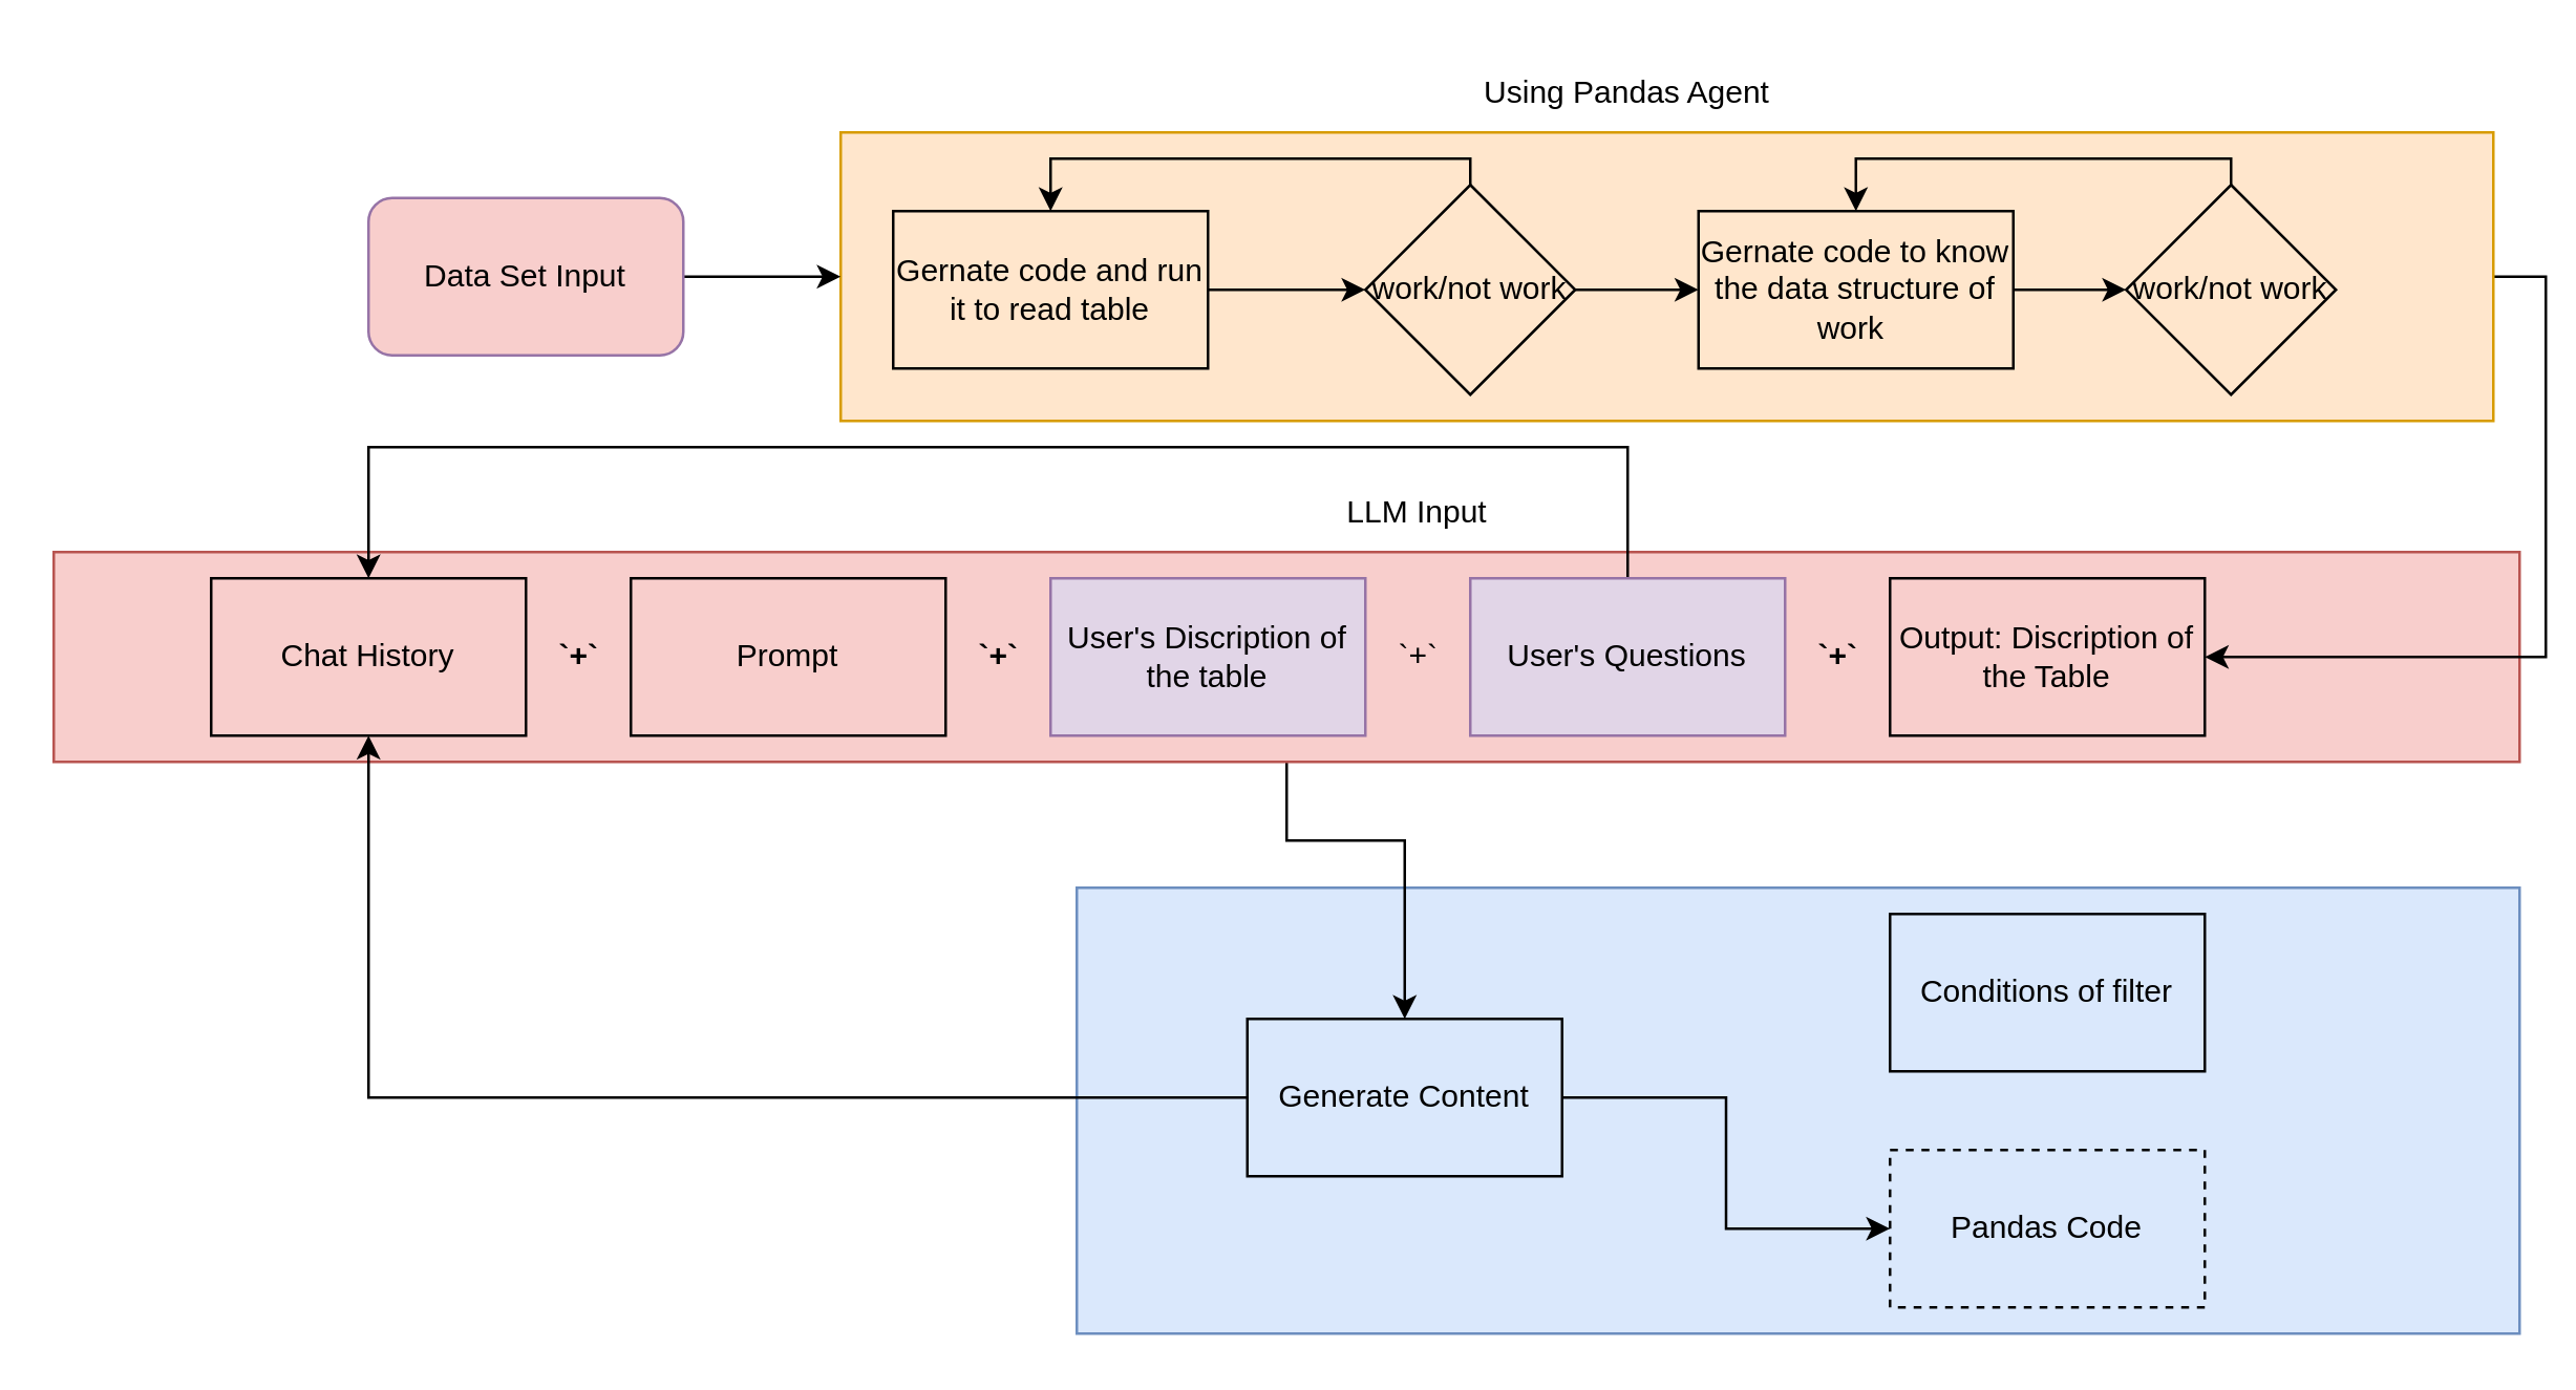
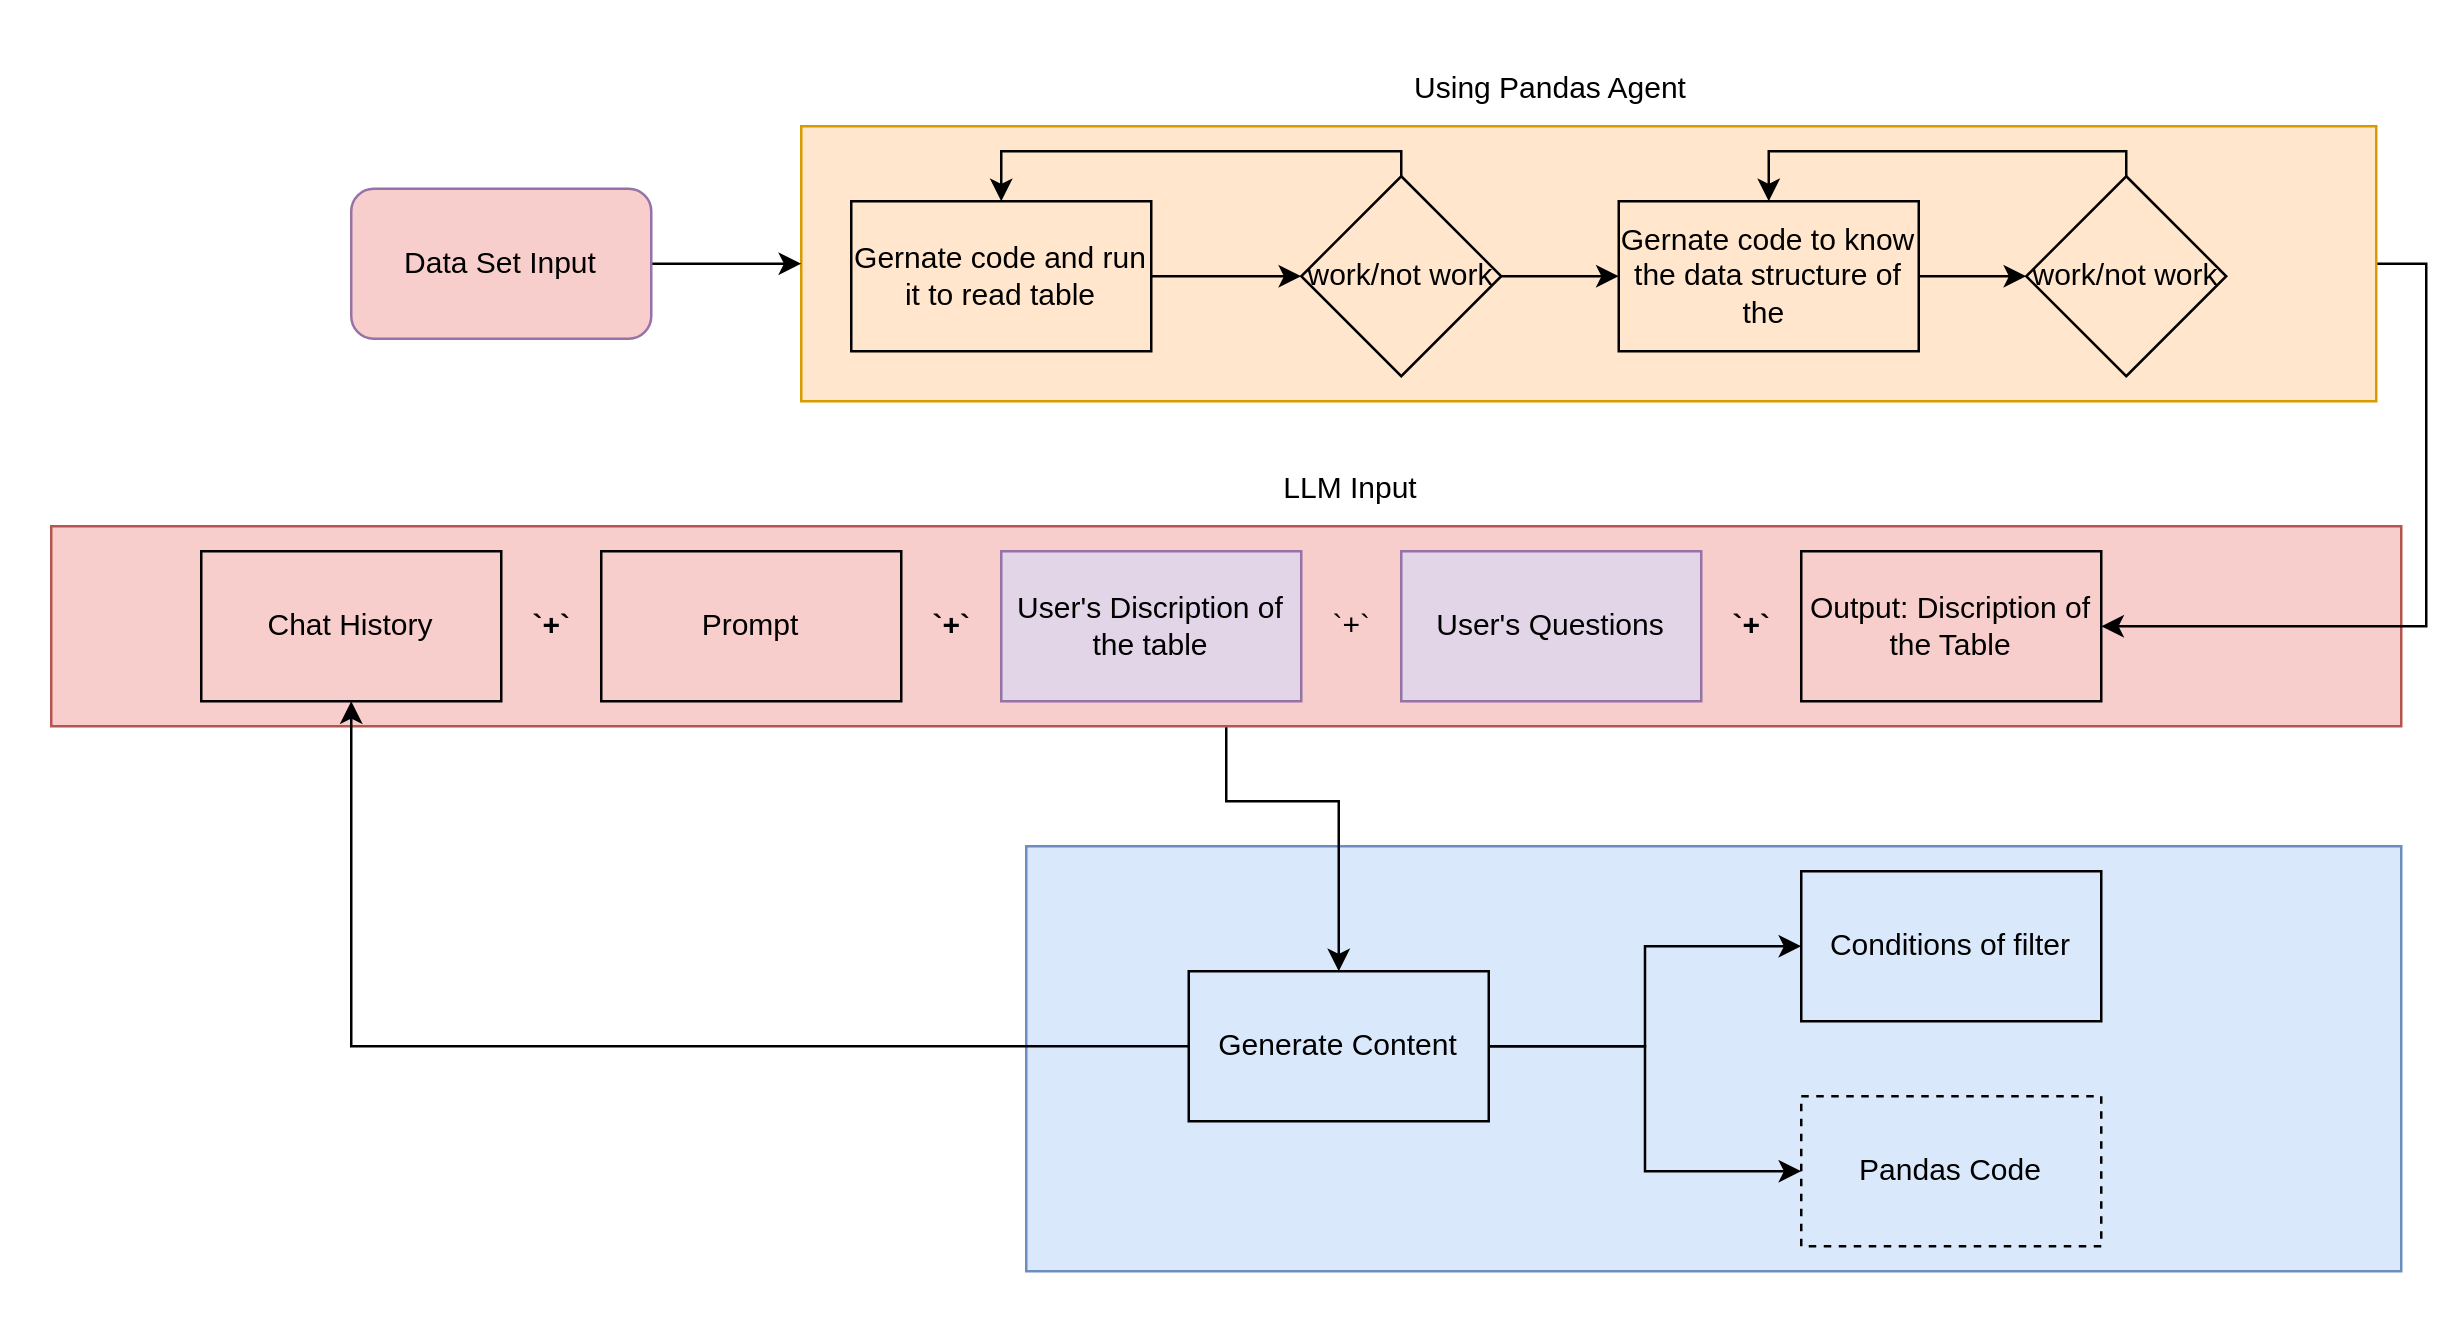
  <mxCell id="0" />
  <mxCell id="1" parent="0" />
  <mxCell id="2" value="" style="rounded=0;whiteSpace=wrap;html=1;fillColor=#dae8fc;strokeColor=#6c8ebf;" vertex="1" parent="1"><mxGeometry x="410" y="338" width="550" height="170" as="geometry" /></mxCell>
  <mxCell id="3" style="edgeStyle=orthogonalEdgeStyle;rounded=0;orthogonalLoop=1;jettySize=auto;html=1;exitX=0.5;exitY=1;exitDx=0;exitDy=0;entryX=0.5;entryY=0;entryDx=0;entryDy=0;" edge="1" parent="1" source="4" target="31"><mxGeometry relative="1" as="geometry"><Array as="points"><mxPoint x="490" y="320" /><mxPoint x="535" y="320" /></Array></mxGeometry></mxCell>
  <mxCell id="4" value="" style="rounded=0;whiteSpace=wrap;html=1;fillColor=#f8cecc;strokeColor=#b85450;" vertex="1" parent="1"><mxGeometry x="20" y="210" width="940" height="80" as="geometry" /></mxCell>
  <mxCell id="5" style="edgeStyle=orthogonalEdgeStyle;rounded=0;orthogonalLoop=1;jettySize=auto;html=1;exitX=1;exitY=0.5;exitDx=0;exitDy=0;entryX=1;entryY=0.5;entryDx=0;entryDy=0;" edge="1" parent="1" source="6" target="14"><mxGeometry relative="1" as="geometry" /></mxCell>
  <mxCell id="6" value="" style="rounded=0;whiteSpace=wrap;html=1;fillColor=#ffe6cc;strokeColor=#d79b00;" vertex="1" parent="1"><mxGeometry x="320" y="50" width="630" height="110" as="geometry" /></mxCell>
  <mxCell id="7" style="edgeStyle=orthogonalEdgeStyle;rounded=0;orthogonalLoop=1;jettySize=auto;html=1;exitX=1;exitY=0.5;exitDx=0;exitDy=0;entryX=0;entryY=0.5;entryDx=0;entryDy=0;" edge="1" parent="1" source="8" target="13"><mxGeometry relative="1" as="geometry" /></mxCell>
  <mxCell id="8" value="Gernate code and run it to read table" style="rounded=0;whiteSpace=wrap;html=1;fillColor=none;" parent="1" vertex="1"><mxGeometry x="340" y="80" width="120" height="60" as="geometry" /></mxCell>
  <mxCell id="9" style="edgeStyle=orthogonalEdgeStyle;rounded=0;orthogonalLoop=1;jettySize=auto;html=1;exitX=1;exitY=0.5;exitDx=0;exitDy=0;entryX=0;entryY=0.5;entryDx=0;entryDy=0;" edge="1" parent="1" source="10" target="16"><mxGeometry relative="1" as="geometry" /></mxCell>
- <mxCell id="10" value="Gernate code to know the data structure of work&amp;nbsp;" style="rounded=0;whiteSpace=wrap;html=1;fillColor=none;" parent="1" vertex="1"><mxGeometry x="647" y="80" width="120" height="60" as="geometry" /></mxCell>
+ <mxCell id="10" value="Gernate code to know the data structure of the&amp;nbsp;" style="rounded=0;whiteSpace=wrap;html=1;fillColor=none;" parent="1" vertex="1"><mxGeometry x="647" y="80" width="120" height="60" as="geometry" /></mxCell>
  <mxCell id="11" style="edgeStyle=orthogonalEdgeStyle;rounded=0;orthogonalLoop=1;jettySize=auto;html=1;exitX=1;exitY=0.5;exitDx=0;exitDy=0;entryX=0;entryY=0.5;entryDx=0;entryDy=0;" edge="1" parent="1" source="13" target="10"><mxGeometry relative="1" as="geometry" /></mxCell>
  <mxCell id="12" style="edgeStyle=orthogonalEdgeStyle;rounded=0;orthogonalLoop=1;jettySize=auto;html=1;exitX=0.5;exitY=0;exitDx=0;exitDy=0;entryX=0.5;entryY=0;entryDx=0;entryDy=0;" edge="1" parent="1" source="13" target="8"><mxGeometry relative="1" as="geometry"><Array as="points"><mxPoint x="560" y="60" /><mxPoint x="400" y="60" /></Array></mxGeometry></mxCell>
  <mxCell id="13" value="work/not work" style="rhombus;whiteSpace=wrap;html=1;fillColor=none;" parent="1" vertex="1"><mxGeometry x="520" y="70" width="80" height="80" as="geometry" /></mxCell>
  <mxCell id="14" value="Output: Discription of the Table" style="rounded=0;whiteSpace=wrap;html=1;fillColor=none;" parent="1" vertex="1"><mxGeometry x="720" y="220" width="120" height="60" as="geometry" /></mxCell>
  <mxCell id="15" style="edgeStyle=orthogonalEdgeStyle;rounded=0;orthogonalLoop=1;jettySize=auto;html=1;exitX=0.5;exitY=0;exitDx=0;exitDy=0;entryX=0.5;entryY=0;entryDx=0;entryDy=0;" edge="1" parent="1" source="16" target="10"><mxGeometry relative="1" as="geometry"><Array as="points"><mxPoint x="850" y="60" /><mxPoint x="707" y="60" /></Array></mxGeometry></mxCell>
  <mxCell id="16" value="work/not work" style="rhombus;whiteSpace=wrap;html=1;fillColor=none;" vertex="1" parent="1"><mxGeometry x="810" y="70" width="80" height="80" as="geometry" /></mxCell>
  <mxCell id="17" style="edgeStyle=orthogonalEdgeStyle;rounded=0;orthogonalLoop=1;jettySize=auto;html=1;exitX=1;exitY=0.5;exitDx=0;exitDy=0;entryX=0;entryY=0.5;entryDx=0;entryDy=0;" edge="1" parent="1" source="18" target="6"><mxGeometry relative="1" as="geometry" /></mxCell>
  <mxCell id="18" value="Data Set Input" style="rounded=1;whiteSpace=wrap;html=1;fillColor=#f8cecc;strokeColor=#9673a6;" vertex="1" parent="1"><mxGeometry x="140" y="75" width="120" height="60" as="geometry" /></mxCell>
  <mxCell id="19" value="Using Pandas Agent" style="text;html=1;align=center;verticalAlign=middle;whiteSpace=wrap;rounded=0;" vertex="1" parent="1"><mxGeometry x="555" y="20" width="130" height="30" as="geometry" /></mxCell>
  <mxCell id="20" value="Prompt" style="rounded=0;whiteSpace=wrap;html=1;fillColor=none;" vertex="1" parent="1"><mxGeometry x="240" y="220" width="120" height="60" as="geometry" /></mxCell>
- <mxCell id="21" style="edgeStyle=orthogonalEdgeStyle;rounded=0;orthogonalLoop=1;jettySize=auto;html=1;exitX=0.5;exitY=0;exitDx=0;exitDy=0;entryX=0.5;entryY=0;entryDx=0;entryDy=0;" edge="1" parent="1" source="22" target="34"><mxGeometry relative="1" as="geometry"><Array as="points"><mxPoint x="620" y="170" /><mxPoint x="140" y="170" /></Array></mxGeometry></mxCell>
  <mxCell id="22" value="User's Questions" style="rounded=0;whiteSpace=wrap;html=1;fillColor=#e1d5e7;strokeColor=#9673a6;" vertex="1" parent="1"><mxGeometry x="560" y="220" width="120" height="60" as="geometry" /></mxCell>
  <mxCell id="23" value="`+`" style="text;html=1;align=center;verticalAlign=middle;resizable=0;points=[];autosize=1;strokeColor=none;fillColor=none;" vertex="1" parent="1"><mxGeometry x="520" y="235" width="40" height="30" as="geometry" /></mxCell>
  <mxCell id="24" value="`+`" style="text;html=1;align=center;verticalAlign=middle;resizable=0;points=[];autosize=1;strokeColor=none;fillColor=none;fontStyle=1" vertex="1" parent="1"><mxGeometry x="680" y="235" width="40" height="30" as="geometry" /></mxCell>
  <mxCell id="25" value="User's Discription of the table" style="rounded=0;whiteSpace=wrap;html=1;fillColor=#e1d5e7;strokeColor=#9673a6;" vertex="1" parent="1"><mxGeometry x="400" y="220" width="120" height="60" as="geometry" /></mxCell>
  <mxCell id="26" value="`+`" style="text;html=1;align=center;verticalAlign=middle;resizable=0;points=[];autosize=1;strokeColor=none;fillColor=none;fontStyle=1" vertex="1" parent="1"><mxGeometry x="360" y="235" width="40" height="30" as="geometry" /></mxCell>
  <mxCell id="27" value="LLM Input" style="text;html=1;align=center;verticalAlign=middle;whiteSpace=wrap;rounded=0;" vertex="1" parent="1"><mxGeometry x="475" y="180" width="130" height="30" as="geometry" /></mxCell>
+ <mxCell id="28" style="edgeStyle=orthogonalEdgeStyle;rounded=0;orthogonalLoop=1;jettySize=auto;html=1;exitX=1;exitY=0.5;exitDx=0;exitDy=0;entryX=0;entryY=0.5;entryDx=0;entryDy=0;" edge="1" parent="1" source="31" target="32"><mxGeometry relative="1" as="geometry" /></mxCell>
  <mxCell id="29" style="edgeStyle=orthogonalEdgeStyle;rounded=0;orthogonalLoop=1;jettySize=auto;html=1;exitX=1;exitY=0.5;exitDx=0;exitDy=0;entryX=0;entryY=0.5;entryDx=0;entryDy=0;" edge="1" parent="1" source="31" target="33"><mxGeometry relative="1" as="geometry" /></mxCell>
  <mxCell id="30" style="edgeStyle=orthogonalEdgeStyle;rounded=0;orthogonalLoop=1;jettySize=auto;html=1;exitX=0;exitY=0.5;exitDx=0;exitDy=0;entryX=0.5;entryY=1;entryDx=0;entryDy=0;" edge="1" parent="1" source="31" target="34"><mxGeometry relative="1" as="geometry" /></mxCell>
  <mxCell id="31" value="Generate Content" style="rounded=0;whiteSpace=wrap;html=1;fillColor=none;" vertex="1" parent="1"><mxGeometry x="475" y="388" width="120" height="60" as="geometry" /></mxCell>
  <mxCell id="32" value="Conditions of filter" style="rounded=0;whiteSpace=wrap;html=1;fillColor=none;" vertex="1" parent="1"><mxGeometry x="720" y="348" width="120" height="60" as="geometry" /></mxCell>
  <mxCell id="33" value="Pandas Code" style="rounded=0;whiteSpace=wrap;html=1;fillColor=none;dashed=1;" vertex="1" parent="1"><mxGeometry x="720" y="438" width="120" height="60" as="geometry" /></mxCell>
  <mxCell id="34" value="Chat History" style="rounded=0;whiteSpace=wrap;html=1;fillColor=none;" vertex="1" parent="1"><mxGeometry x="80" y="220" width="120" height="60" as="geometry" /></mxCell>
  <mxCell id="35" value="`+`" style="text;html=1;align=center;verticalAlign=middle;resizable=0;points=[];autosize=1;strokeColor=none;fillColor=none;fontStyle=1" vertex="1" parent="1"><mxGeometry x="200" y="235" width="40" height="30" as="geometry" /></mxCell>
